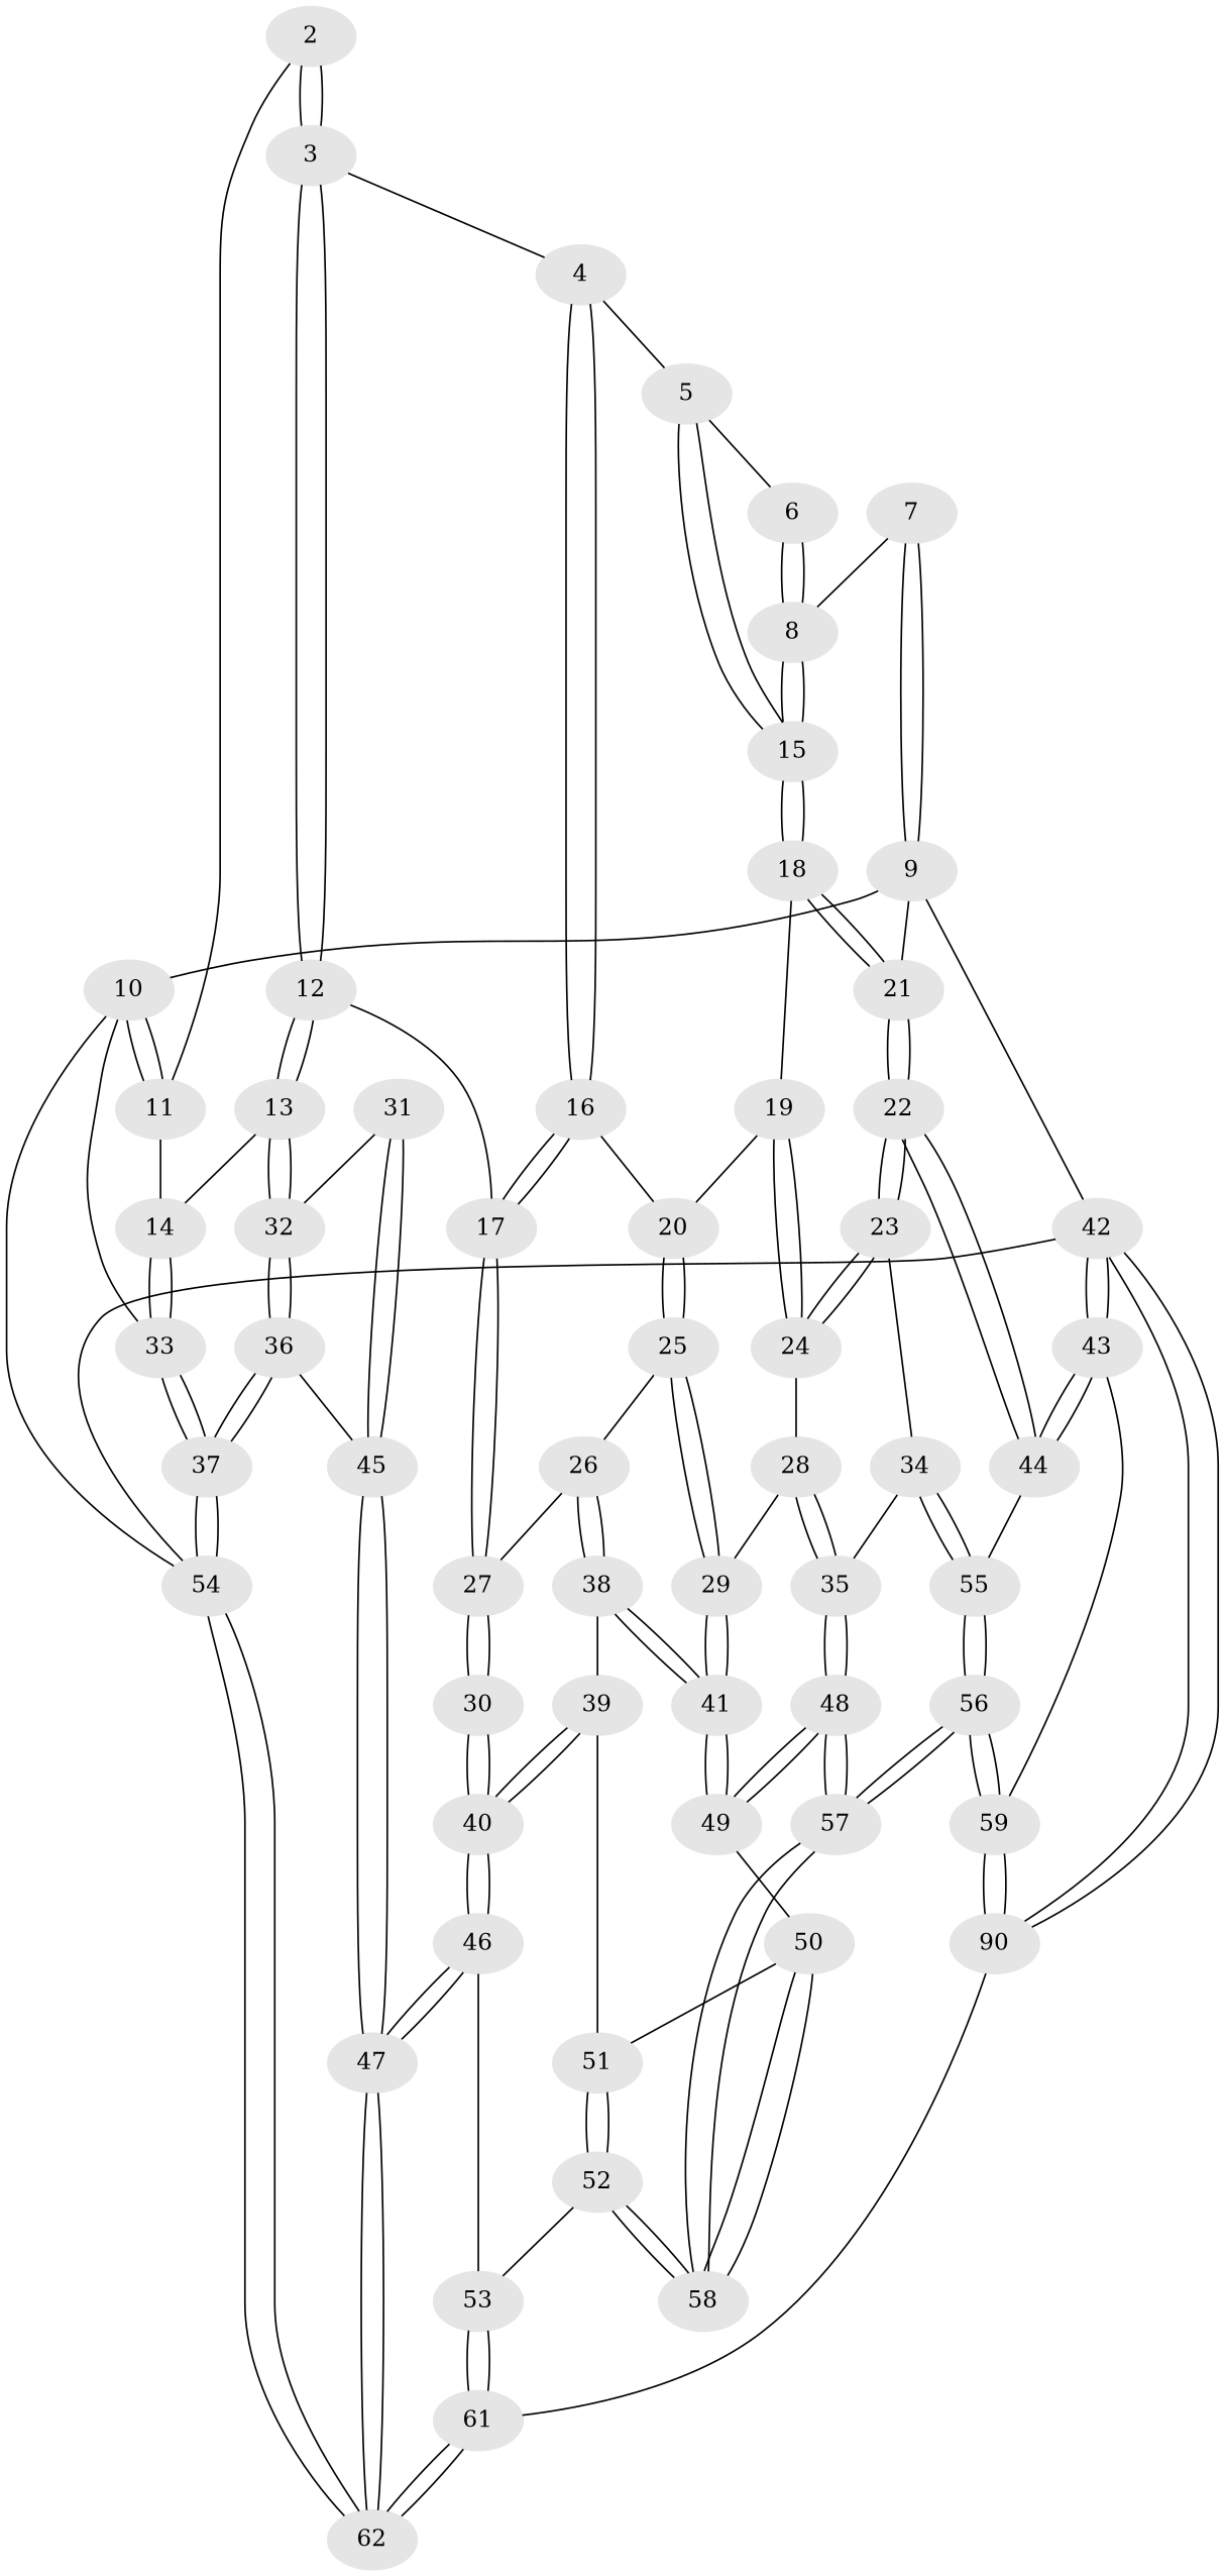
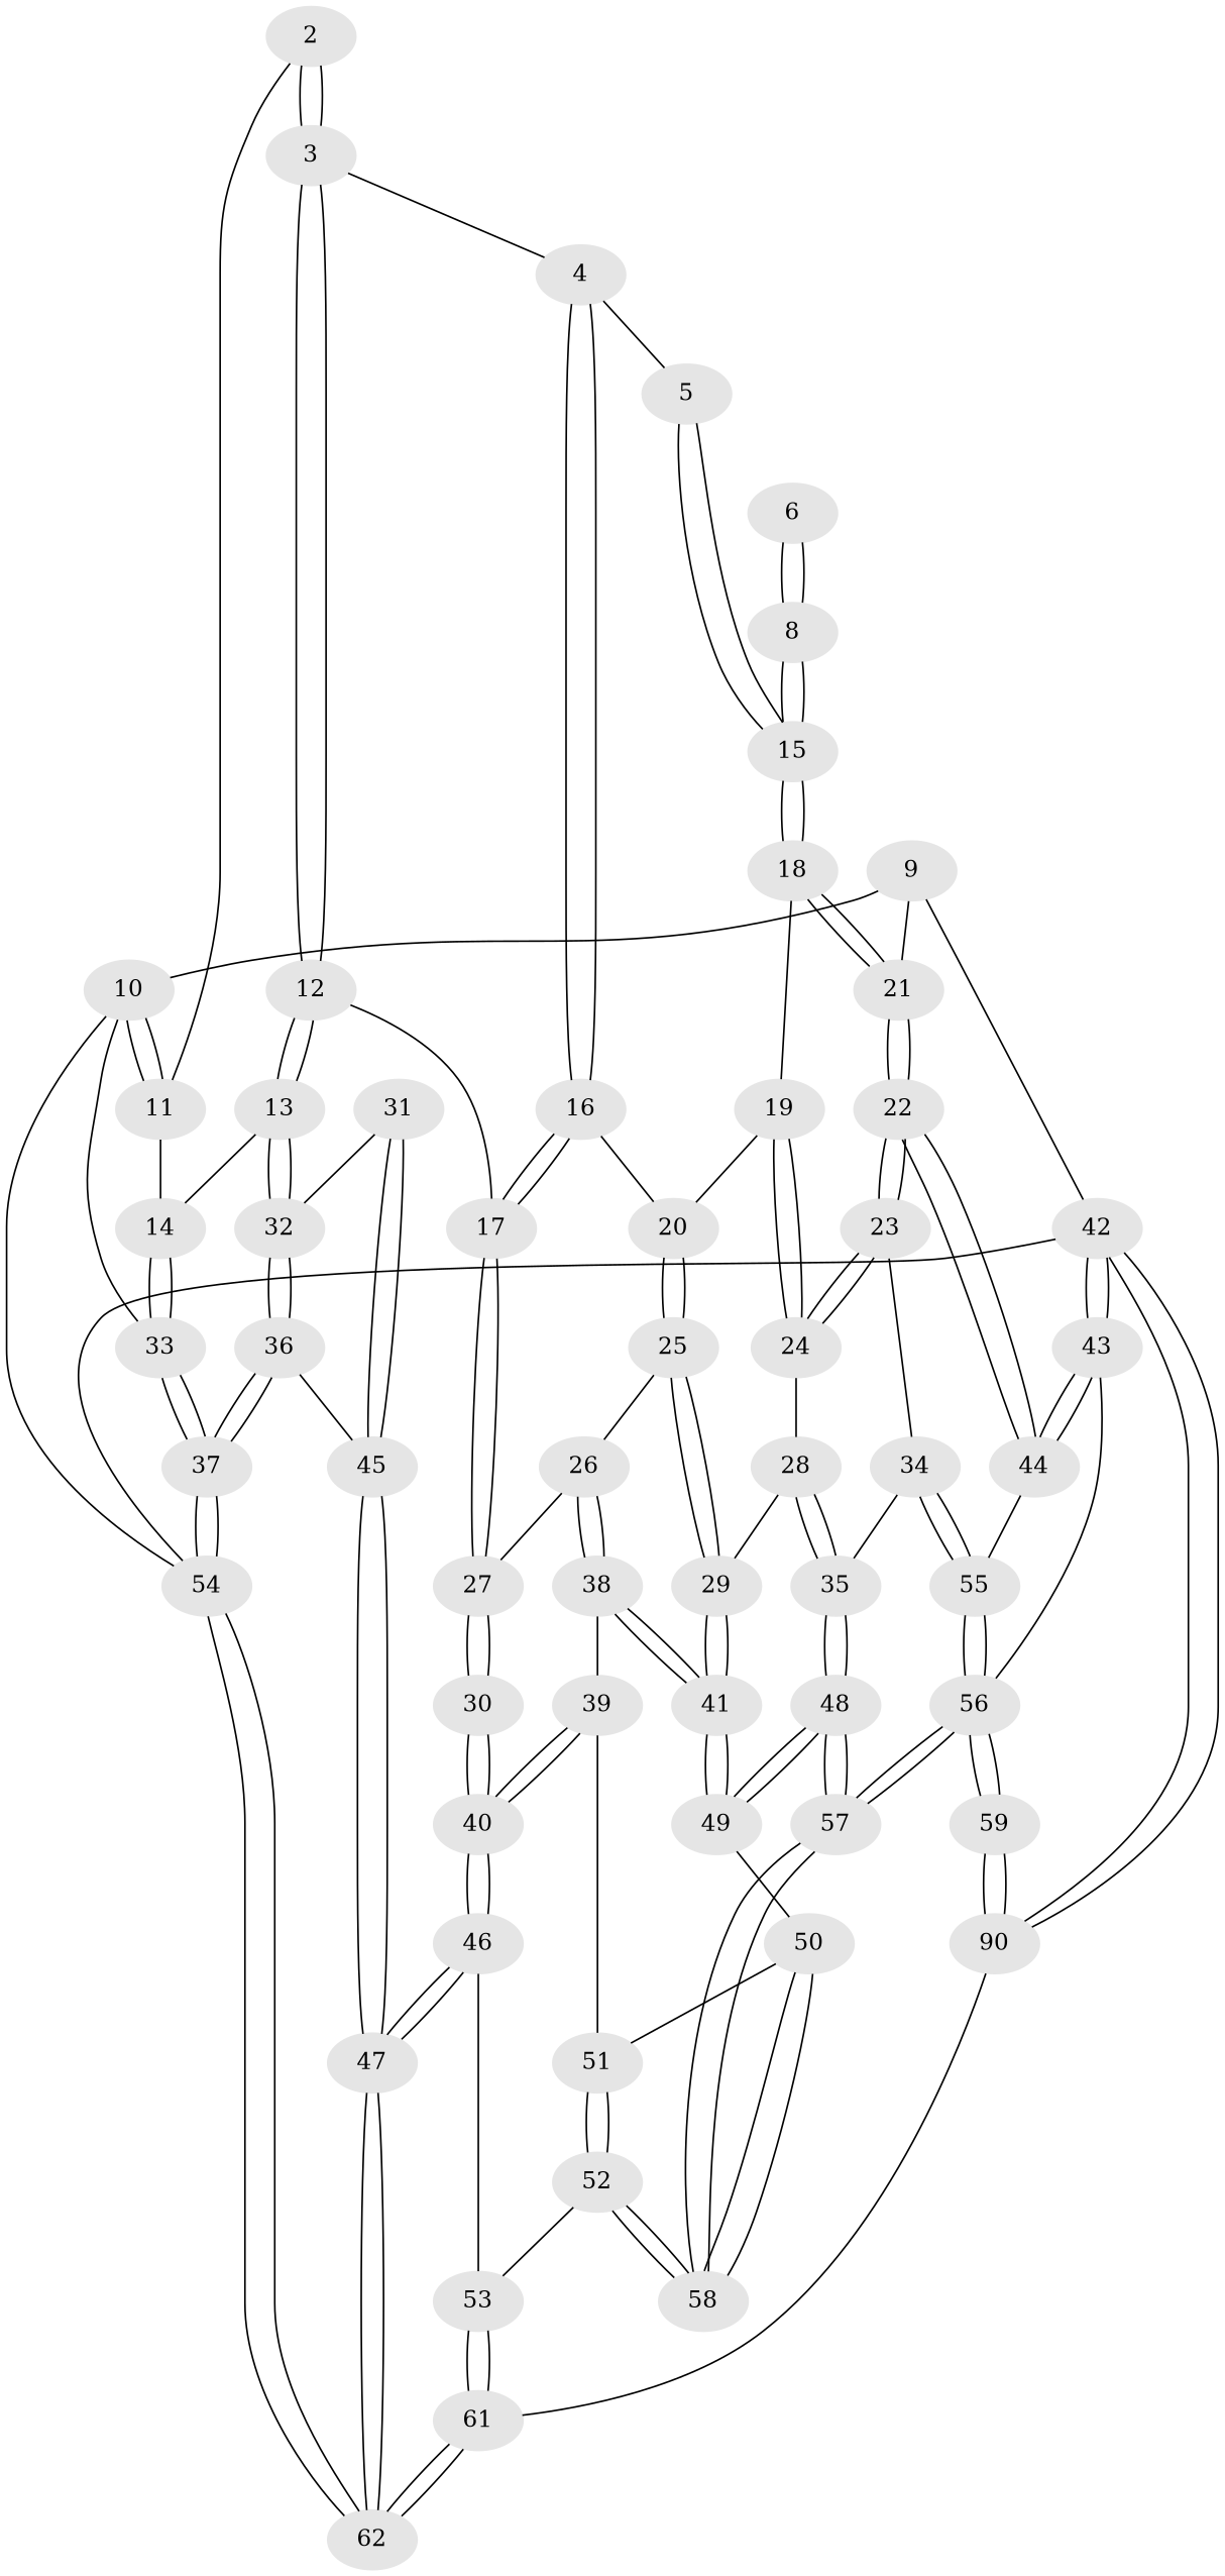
  graph {
    node [color=gray90 style=filled]
    2
    3
    11
-   7
    8
    9
    4
    12
    14
    5
    16
    13
    17
    6
    15
    20
    18
    10
    21
    42
    33
    54
    22
    43
    n25 [label=90]
    37
    62
    32
    27
    36
    19
    25
    30
    24
    28
    26
    29
    23
    44
    34
    55
    35
    38
    41
    39
    40
    48
    49
    31
    45
    46
    47
    56
    57
    51
    52
    53
    50
    59
    61
    58
    2 -- 3
    2 -- 3
    2 -- 11
    3 -- 4
    3 -- 12
    3 -- 12
    11 -- 14
-   7 -- 8
-   7 -- 9
-   7 -- 9
    8 -- 15
    8 -- 15
    9 -- 10
    9 -- 21
    9 -- 42
    4 -- 5
    4 -- 16
    4 -- 16
    12 -- 13
    12 -- 13
    12 -- 17
    14 -- 33
    14 -- 33
-   5 -- 6
    5 -- 15
    5 -- 15
    16 -- 17
    16 -- 17
    16 -- 20
    13 -- 14
    13 -- 32
    13 -- 32
    17 -- 27
    17 -- 27
    6 -- 8
    6 -- 8
    15 -- 18
    15 -- 18
    20 -- 25
    20 -- 25
    18 -- 21
    18 -- 21
    18 -- 19
    10 -- 11
    10 -- 11
    10 -- 33
    10 -- 54
    21 -- 22
    21 -- 22
    42 -- 54
    42 -- 43
    42 -- 43
    42 -- n25
    42 -- n25
    33 -- 37
    33 -- 37
    54 -- 62
    54 -- 62
    22 -- 23
    22 -- 23
    22 -- 44
    22 -- 44
    43 -- 44
    43 -- 44
-   43 -- 59
+   43 -- 56
    n25 -- 61
    37 -- 54
    37 -- 54
    32 -- 36
    32 -- 36
    27 -- 30
    27 -- 30
    36 -- 37
    36 -- 37
    36 -- 45
    19 -- 20
    19 -- 24
    19 -- 24
    25 -- 26
    25 -- 29
    25 -- 29
    30 -- 40
    30 -- 40
    24 -- 28
    28 -- 29
    28 -- 35
    28 -- 35
    26 -- 27
    26 -- 38
    26 -- 38
    29 -- 41
    29 -- 41
    23 -- 24
    23 -- 24
    23 -- 34
    44 -- 55
    34 -- 55
    34 -- 55
    34 -- 35
    55 -- 56
    55 -- 56
    35 -- 48
    35 -- 48
    38 -- 41
    38 -- 41
    38 -- 39
    41 -- 49
    41 -- 49
    39 -- 40
    39 -- 40
    39 -- 51
    40 -- 46
    40 -- 46
    48 -- 49
    48 -- 49
    48 -- 57
    48 -- 57
    49 -- 50
    31 -- 32
    31 -- 45
    31 -- 45
    45 -- 47
    45 -- 47
    46 -- 47
    46 -- 47
    46 -- 53
    47 -- 62
    47 -- 62
    56 -- 57
    56 -- 57
    56 -- 59
    56 -- 59
    57 -- 58
    57 -- 58
    51 -- 52
    51 -- 52
    52 -- 53
    52 -- 58
    52 -- 58
    53 -- 61
    53 -- 61
    50 -- 51
    50 -- 58
    50 -- 58
    59 -- n25
    59 -- n25
    61 -- 62
    61 -- 62
  }
